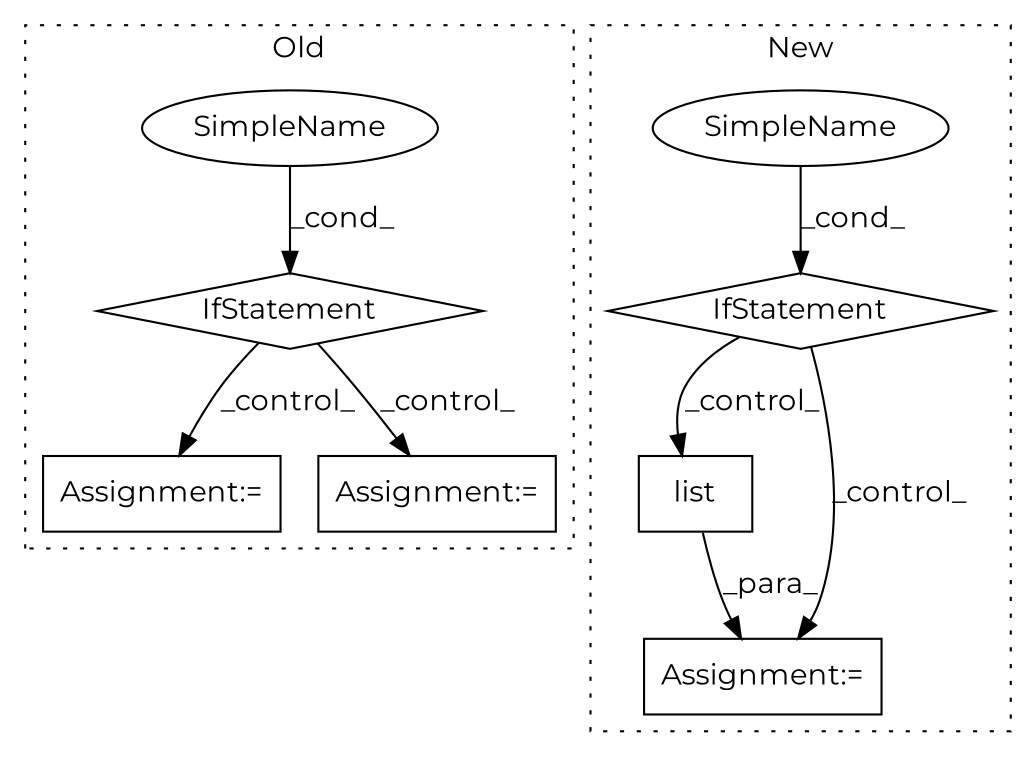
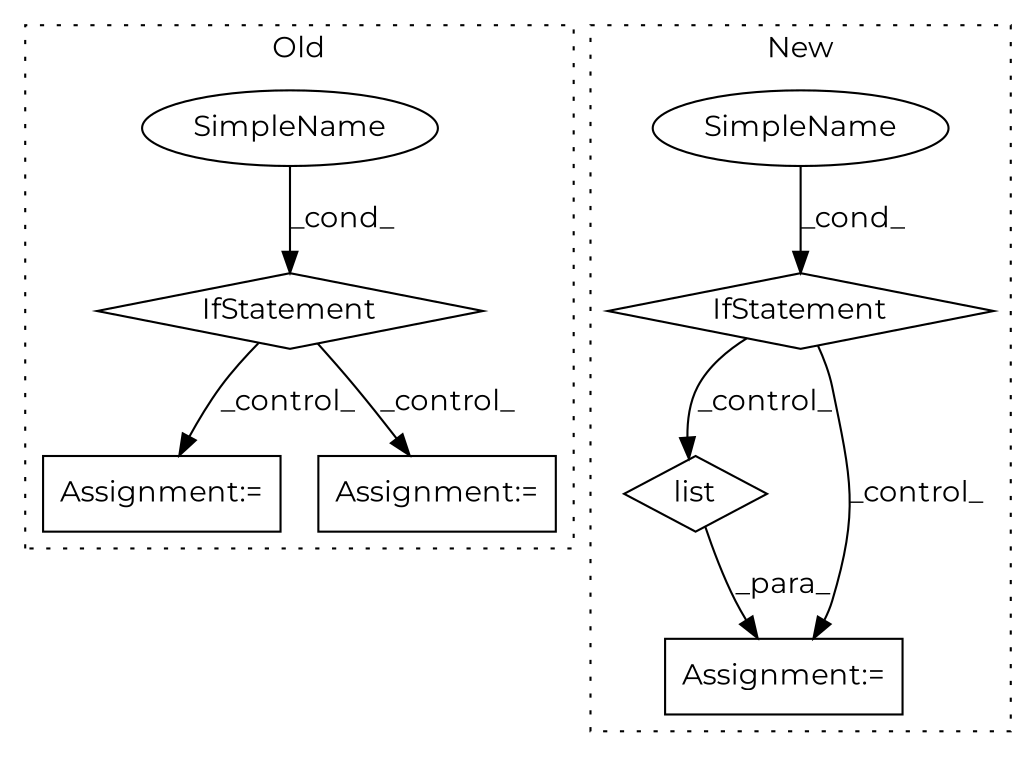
  digraph {
    fontname=Montserrat
    node [a=7 l=1 shape=box fontname=Montserrat]
    edge [fontname=Montserrat]
    n1 [a=25 l="4,2" label=IfStatement s="6555,6569" shape=diamond]
    n2 [label="Assignment:=" s=7194]
    n3 [a=42 label=SimpleName shape=ellipse l=""]
    n4 [label="Assignment:=" s=6933]
-   n5 [a=32 l="5,1" label=list s="6001,6019"]
+   n5 [a=32 l="5,1" label=list s="6001,6019" shape=diamond]
    n6 [label="Assignment:=" s=6000]
    n7 [a=42 label=SimpleName shape=ellipse l=""]
    n8 [a=25 l="4,2" label=IfStatement s="5961,5986" shape=diamond]
    subgraph cluster_1 {
      label=Old
      style=dotted
      n1
      n2
      n3
      n4
    }
    subgraph cluster_2 {
      label=New
      style=dotted
      n5
      n6
      n7
      n8
    }
    n1 -> n2 [label=_control_]
    n1 -> n4 [label=_control_]
    n3 -> n1 [label=_cond_]
    n5 -> n6 [label=_para_]
    n7 -> n8 [label=_cond_]
    n8 -> n5 [label=_control_]
    n8 -> n6 [label=_control_]
  }
